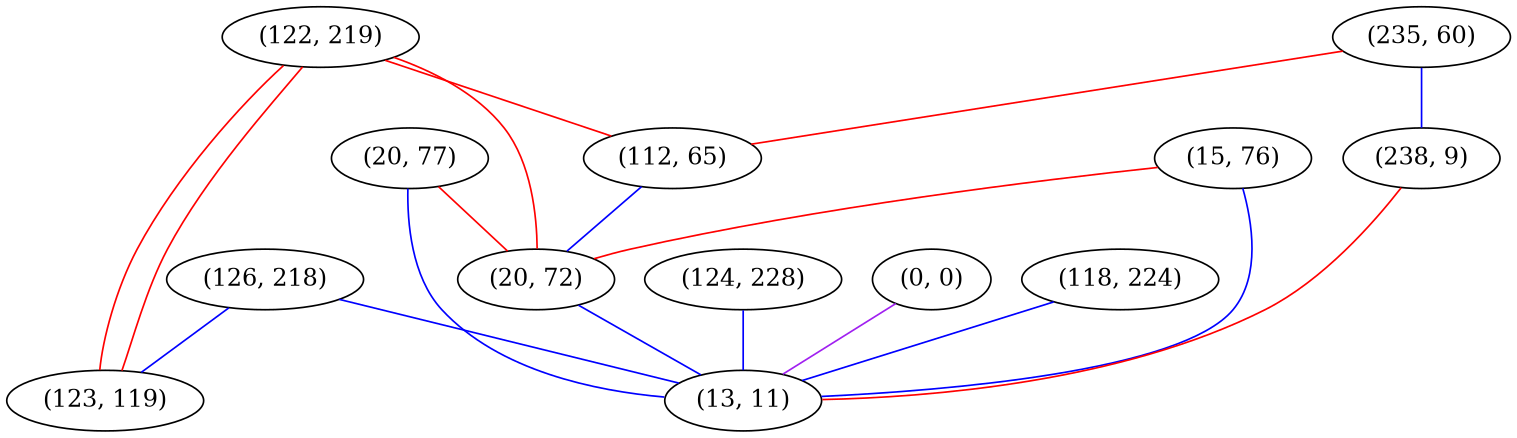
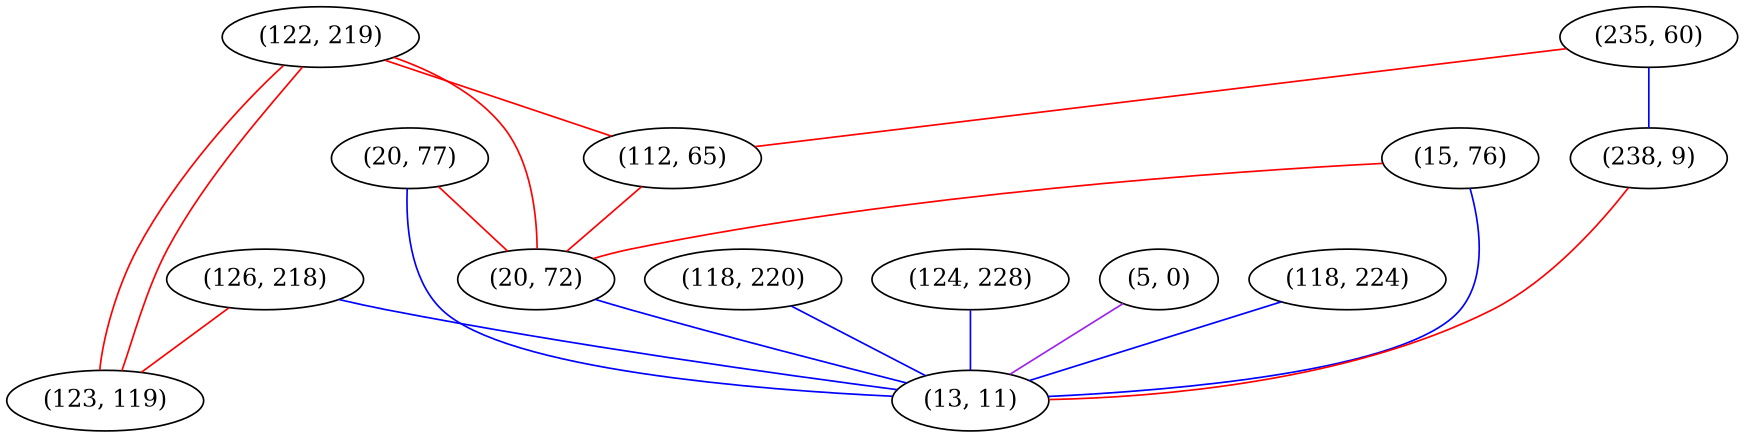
  graph {
    edge [color=red weight=1]
    "(15, 76)"
    "(20, 72)"
    "(13, 11)"
    "(20, 77)"
    "(126, 218)"
    n6 [label="(123, 119)"]
    "(122, 219)"
    "(112, 65)"
+   "(118, 220)"
    "(235, 60)"
    "(238, 9)"
    "(124, 228)"
-   "(0, 0)"
+   "(0, 0)" [label="(5, 0)"]
    "(118, 224)"
    "(15, 76)" -- "(20, 72)"
    "(15, 76)" -- "(13, 11)" [color=blue weight=3]
    "(20, 72)" -- "(13, 11)" [color=blue weight=3]
    "(20, 77)" -- "(20, 72)"
    "(20, 77)" -- "(13, 11)" [color=blue weight=3]
    "(126, 218)" -- "(13, 11)" [color=blue weight=3]
-   "(126, 218)" -- n6 [color=blue]
+   "(126, 218)" -- n6
    "(122, 219)" -- "(20, 72)"
    "(122, 219)" -- n6
    "(122, 219)" -- n6
    "(122, 219)" -- "(112, 65)"
-   "(112, 65)" -- "(20, 72)" [color=blue]
+   "(112, 65)" -- "(20, 72)"
+   "(118, 220)" -- "(13, 11)" [color=blue weight=3]
    "(235, 60)" -- "(112, 65)"
    "(235, 60)" -- "(238, 9)" [color=blue weight=3]
    "(238, 9)" -- "(13, 11)"
    "(124, 228)" -- "(13, 11)" [color=blue weight=3]
    "(0, 0)" -- "(13, 11)" [color=purple weight=4]
    "(118, 224)" -- "(13, 11)" [color=blue weight=3]
  }
